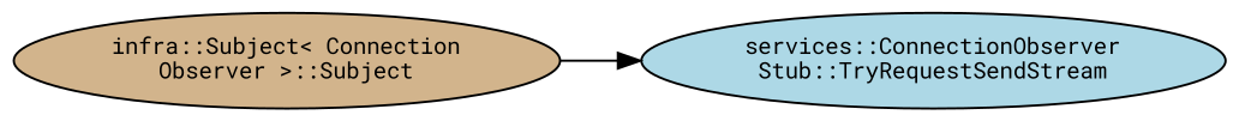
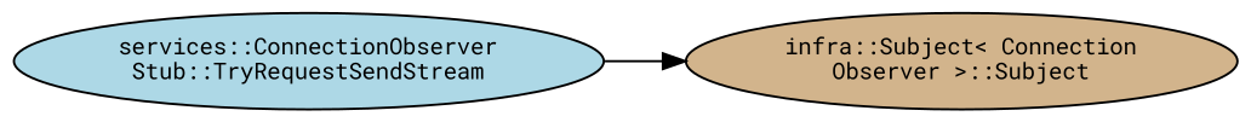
  digraph {
    rankdir=LR
    fontname="Roboto Mono"
    node [color=black fontname="Roboto Mono" fontsize=10 shape=ellipse style=filled]
    n1 [fillcolor=lightblue fontcolor=black height=0.2 label="services::ConnectionObserver\lStub::TryRequestSendStream" width=0.4]
    n2 [fillcolor=tan height=0.2 label="infra::Subject\< Connection\lObserver \>::Subject" width=0.4]
-   n2 -> n1 [color=black fontname="Roboto Mono" fontsize=10 labelfontname=Helvetica labelfontsize=10 style=solid]
+   n1 -> n2 [color=black fontname="Roboto Mono" fontsize=10 labelfontname=Helvetica labelfontsize=10 style=solid]
  }
